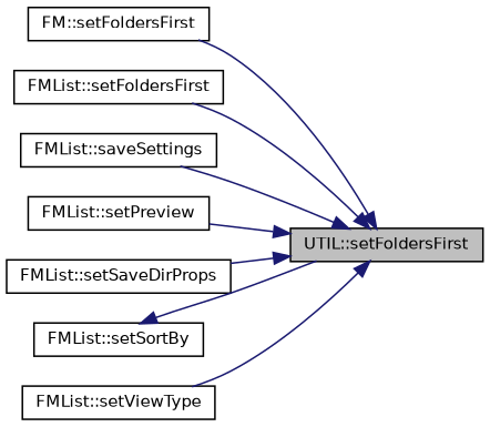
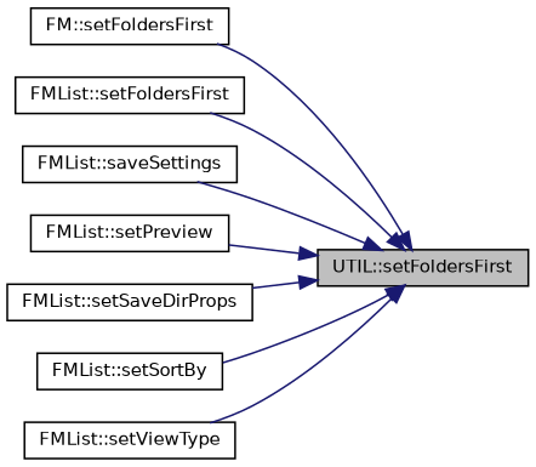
  digraph {
    rankdir=RL
    node [color=black fillcolor=white fontname=Helvetica fontsize=10 shape=record style=filled]
    edge [color=midnightblue dir=back fontname=Helvetica fontsize=10 labelfontname=Helvetica labelfontsize=10 style=solid]
    n1 [fillcolor=grey75 fontcolor=black height=0.2 label="UTIL::setFoldersFirst" width=0.4]
    n2 [height=0.2 label="FM::setFoldersFirst" width=0.4]
    n3 [height=0.2 label="FMList::setFoldersFirst" width=0.4]
    n4 [height=0.2 label="FMList::saveSettings" width=0.4]
    n5 [height=0.2 label="FMList::setPreview" width=0.4]
    n6 [height=0.2 label="FMList::setSaveDirProps" width=0.4]
    n7 [height=0.2 label="FMList::setSortBy" width=0.4]
    n8 [height=0.2 label="FMList::setViewType" width=0.4]
    n1 -> n2
    n1 -> n3
    n1 -> n4
    n1 -> n5
    n1 -> n6
-   n7 -> n1
+   n1 -> n7
    n1 -> n8
  }
